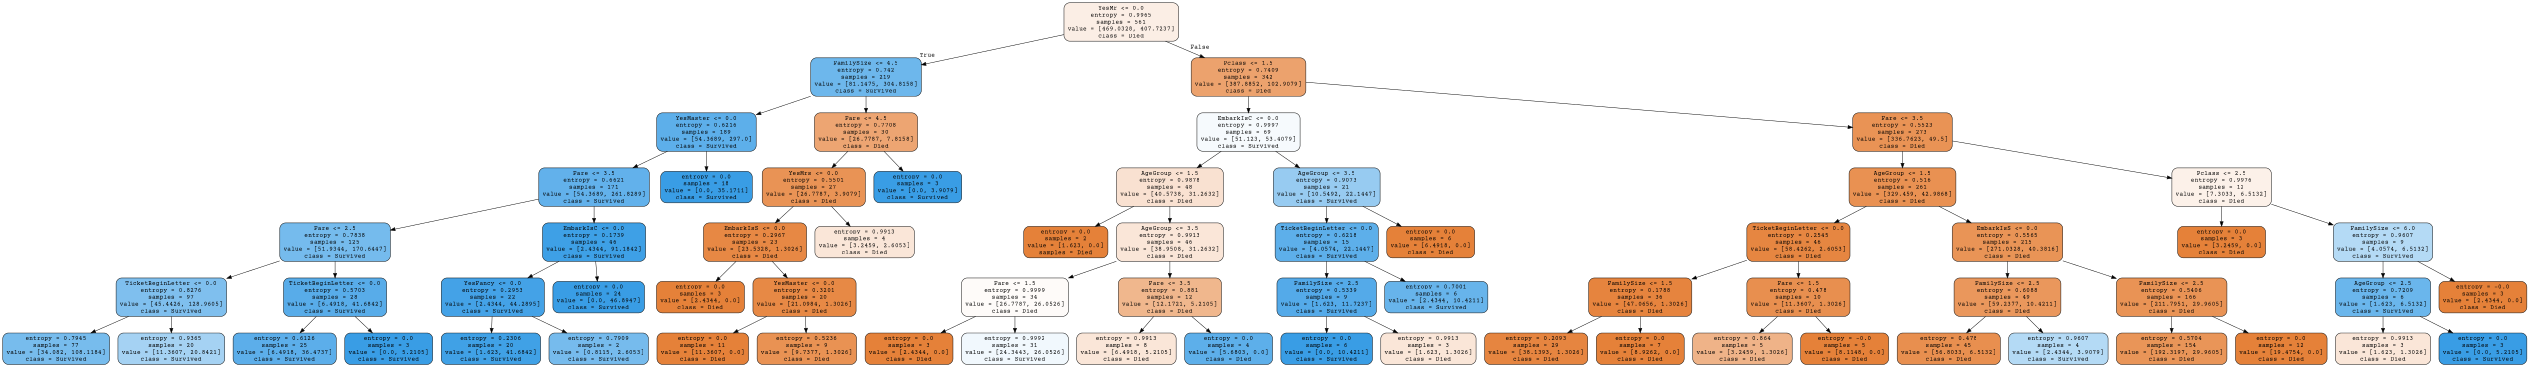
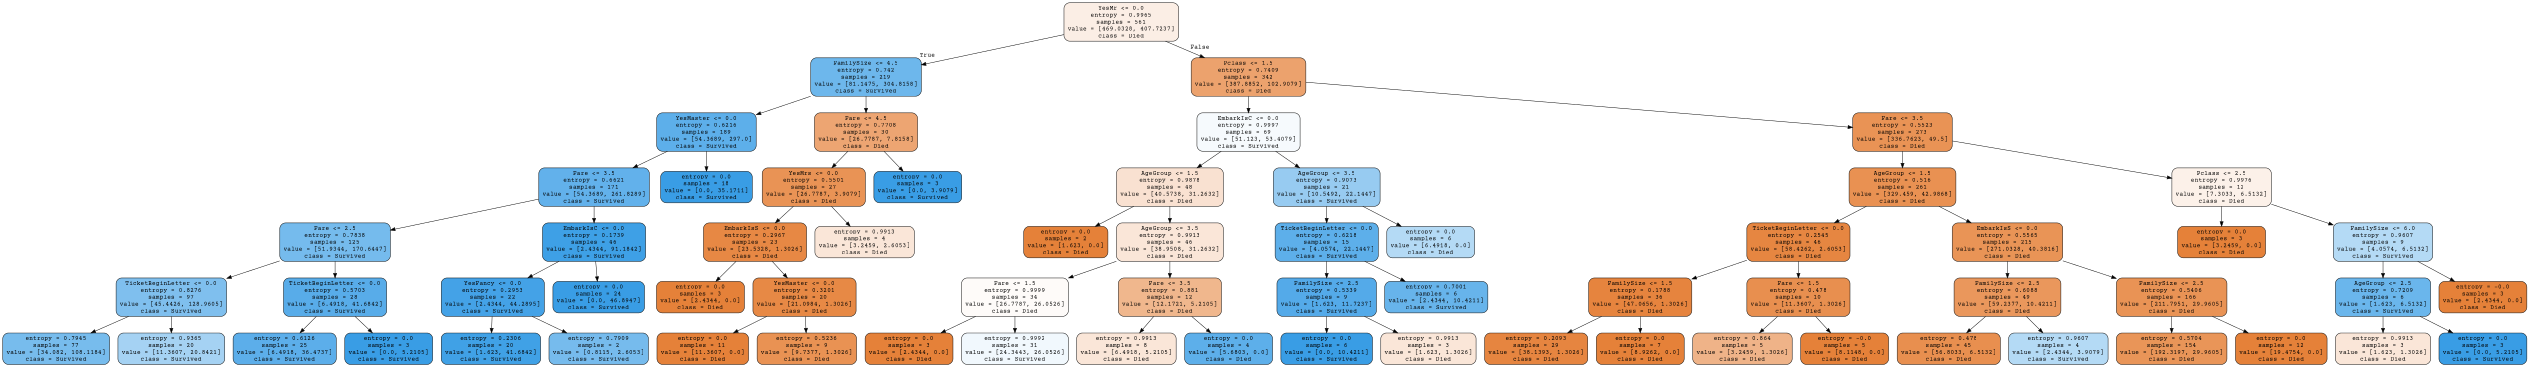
  digraph {
    fontname="Courier Prime"
    node [color=black fillcolor="#e58139ff" fontname="Courier Prime" shape=box style="filled, rounded"]
    edge [fontname="Courier Prime"]
    n1 [fillcolor="#e5813921" label="YesMr <= 0.0\nentropy = 0.9965\nsamples = 561\nvalue = [469.0328, 407.7237]\nclass = Died"]
    n2 [fillcolor="#399de5bb" label="FamilySize <= 4.5\nentropy = 0.742\nsamples = 219\nvalue = [81.1475, 304.8158]\nclass = Survived"]
    n3 [fillcolor="#e58139bb" label="Pclass <= 1.5\nentropy = 0.7409\nsamples = 342\nvalue = [387.8852, 102.9079]\nclass = Died"]
    n4 [fillcolor="#399de5d0" label="YesMaster <= 0.0\nentropy = 0.6216\nsamples = 189\nvalue = [54.3689, 297.0]\nclass = Survived"]
    n5 [fillcolor="#e58139b5" label="Fare <= 4.5\nentropy = 0.7708\nsamples = 30\nvalue = [26.7787, 7.8158]\nclass = Died"]
    n6 [fillcolor="#399de50b" label="EmbarkIsC <= 0.0\nentropy = 0.9997\nsamples = 69\nvalue = [51.123, 53.4079]\nclass = Survived"]
    n7 [fillcolor="#e58139da" label="Fare <= 3.5\nentropy = 0.5523\nsamples = 273\nvalue = [336.7623, 49.5]\nclass = Died"]
    n8 [fillcolor="#399de5ca" label="Fare <= 3.5\nentropy = 0.6621\nsamples = 171\nvalue = [54.3689, 261.8289]\nclass = Survived"]
    n9 [fillcolor="#399de5ff" label="entropy = 0.0\nsamples = 18\nvalue = [0.0, 35.1711]\nclass = Survived"]
    n10 [fillcolor="#e58139da" label="YesMrs <= 0.0\nentropy = 0.5501\nsamples = 27\nvalue = [26.7787, 3.9079]\nclass = Died"]
    n11 [fillcolor="#399de5ff" label="entropy = 0.0\nsamples = 3\nvalue = [0.0, 3.9079]\nclass = Survived"]
    n12 [fillcolor="#399de5b1" label="Fare <= 2.5\nentropy = 0.7838\nsamples = 125\nvalue = [51.9344, 170.6447]\nclass = Survived"]
    n13 [fillcolor="#399de5f8" label="EmbarkIsC <= 0.0\nentropy = 0.1739\nsamples = 46\nvalue = [2.4344, 91.1842]\nclass = Survived"]
    n14 [fillcolor="#399de5a5" label="TicketBeginLetter <= 0.0\nentropy = 0.8276\nsamples = 97\nvalue = [45.4426, 128.9605]\nclass = Survived"]
    n15 [fillcolor="#399de5d7" label="TicketBeginLetter <= 0.0\nentropy = 0.5703\nsamples = 28\nvalue = [6.4918, 41.6842]\nclass = Survived"]
    n16 [fillcolor="#399de5f1" label="YesFancy <= 0.0\nentropy = 0.2953\nsamples = 22\nvalue = [2.4344, 44.2895]\nclass = Survived"]
    n17 [fillcolor="#399de5ff" label="entropy = 0.0\nsamples = 24\nvalue = [0.0, 46.8947]\nclass = Survived"]
    n18 [fillcolor="#399de5af" label="entropy = 0.7945\nsamples = 77\nvalue = [34.082, 108.1184]\nclass = Survived"]
    n19 [fillcolor="#399de574" label="entropy = 0.9365\nsamples = 20\nvalue = [11.3607, 20.8421]\nclass = Survived"]
    n20 [fillcolor="#399de5d2" label="entropy = 0.6126\nsamples = 25\nvalue = [6.4918, 36.4737]\nclass = Survived"]
    n21 [fillcolor="#399de5ff" label="entropy = 0.0\nsamples = 3\nvalue = [0.0, 5.2105]\nclass = Survived"]
    n22 [fillcolor="#399de5f5" label="entropy = 0.2306\nsamples = 20\nvalue = [1.623, 41.6842]\nclass = Survived"]
    n23 [fillcolor="#399de5b0" label="entropy = 0.7909\nsamples = 2\nvalue = [0.8115, 2.6053]\nclass = Survived"]
    n24 [fillcolor="#e58139f1" label="EmbarkIsS <= 0.0\nentropy = 0.2967\nsamples = 23\nvalue = [23.5328, 1.3026]\nclass = Died"]
    n25 [fillcolor="#e5813932" label="entropy = 0.9913\nsamples = 4\nvalue = [3.2459, 2.6053]\nclass = Died"]
    n26 [label="entropy = 0.0\nsamples = 3\nvalue = [2.4344, 0.0]\nclass = Died"]
    n27 [fillcolor="#e58139ef" label="YesMaster <= 0.0\nentropy = 0.3201\nsamples = 20\nvalue = [21.0984, 1.3026]\nclass = Died"]
    n28 [label="entropy = 0.0\nsamples = 11\nvalue = [11.3607, 0.0]\nclass = Died"]
    n29 [fillcolor="#e58139dd" label="entropy = 0.5236\nsamples = 9\nvalue = [9.7377, 1.3026]\nclass = Died"]
    n30 [fillcolor="#e581393b" label="AgeGroup <= 1.5\nentropy = 0.9878\nsamples = 48\nvalue = [40.5738, 31.2632]\nclass = Died"]
    n31 [fillcolor="#399de586" label="AgeGroup <= 3.5\nentropy = 0.9073\nsamples = 21\nvalue = [10.5492, 22.1447]\nclass = Survived"]
    n32 [fillcolor="#e58139de" label="AgeGroup <= 1.5\nentropy = 0.516\nsamples = 261\nvalue = [329.459, 42.9868]\nclass = Died"]
    n33 [fillcolor="#e581391c" label="Pclass <= 2.5\nentropy = 0.9976\nsamples = 12\nvalue = [7.3033, 6.5132]\nclass = Died"]
-   n34 [label="entropy = 0.0\nsamples = 2\nvalue = [1.623, 0.0]\nsamples = Died"]
+   n34 [label="entropy = 0.0\nsamples = 2\nvalue = [1.623, 0.0]\nclass = Died"]
    n35 [fillcolor="#e5813932" label="AgeGroup <= 3.5\nentropy = 0.9913\nsamples = 46\nvalue = [38.9508, 31.2632]\nclass = Died"]
    n36 [fillcolor="#399de5d0" label="TicketBeginLetter <= 0.0\nentropy = 0.6218\nsamples = 15\nvalue = [4.0574, 22.1447]\nclass = Survived"]
-   n37 [label="entropy = 0.0\nsamples = 6\nvalue = [6.4918, 0.0]\nclass = Died"]
+   n37 [fillcolor="#399de560" label="entropy = 0.0\nsamples = 6\nvalue = [6.4918, 0.0]\nclass = Died"]
    n38 [fillcolor="#e5813907" label="Fare <= 1.5\nentropy = 0.9999\nsamples = 34\nvalue = [26.7787, 26.0526]\nclass = Died"]
    n39 [fillcolor="#e5813992" label="Fare <= 3.5\nentropy = 0.881\nsamples = 12\nvalue = [12.1721, 5.2105]\nclass = Died"]
    n40 [label="entropy = 0.0\nsamples = 3\nvalue = [2.4344, 0.0]\nclass = Died"]
    n41 [fillcolor="#399de511" label="entropy = 0.9992\nsamples = 31\nvalue = [24.3443, 26.0526]\nclass = Survived"]
    n42 [fillcolor="#e5813932" label="entropy = 0.9913\nsamples = 8\nvalue = [6.4918, 5.2105]\nclass = Died"]
    n43 [fillcolor="#399de5d0" label="entropy = 0.0\nsamples = 4\nvalue = [5.6803, 0.0]\nclass = Died"]
    n44 [fillcolor="#399de5dc" label="FamilySize <= 2.5\nentropy = 0.5339\nsamples = 9\nvalue = [1.623, 11.7237]\nclass = Survived"]
    n45 [fillcolor="#399de5c3" label="entropy = 0.7001\nsamples = 6\nvalue = [2.4344, 10.4211]\nclass = Survived"]
    n46 [fillcolor="#399de5ff" label="entropy = 0.0\nsamples = 6\nvalue = [0.0, 10.4211]\nclass = Survived"]
    n47 [fillcolor="#e5813932" label="entropy = 0.9913\nsamples = 3\nvalue = [1.623, 1.3026]\nclass = Died"]
    n48 [fillcolor="#e58139f4" label="TicketBeginLetter <= 0.0\nentropy = 0.2545\nsamples = 46\nvalue = [58.4262, 2.6053]\nclass = Died"]
    n49 [fillcolor="#e58139d9" label="EmbarkIsS <= 0.0\nentropy = 0.5565\nsamples = 215\nvalue = [271.0328, 40.3816]\nclass = Died"]
    n50 [label="entropy = 0.0\nsamples = 3\nvalue = [3.2459, 0.0]\nclass = Died"]
    n51 [fillcolor="#399de560" label="FamilySize <= 6.0\nentropy = 0.9607\nsamples = 9\nvalue = [4.0574, 6.5132]\nclass = Survived"]
    n52 [fillcolor="#e58139f8" label="FamilySize <= 1.5\nentropy = 0.1788\nsamples = 36\nvalue = [47.0656, 1.3026]\nclass = Died"]
    n53 [fillcolor="#e58139e2" label="Fare <= 1.5\nentropy = 0.478\nsamples = 10\nvalue = [11.3607, 1.3026]\nclass = Died"]
    n54 [fillcolor="#e58139d2" label="FamilySize <= 2.5\nentropy = 0.6088\nsamples = 49\nvalue = [59.2377, 10.4211]\nclass = Died"]
    n55 [fillcolor="#e58139db" label="FamilySize <= 2.5\nentropy = 0.5406\nsamples = 166\nvalue = [211.7951, 29.9605]\nclass = Died"]
    n56 [fillcolor="#e58139f6" label="entropy = 0.2093\nsamples = 29\nvalue = [38.1393, 1.3026]\nclass = Died"]
    n57 [label="entropy = 0.0\nsamples = 7\nvalue = [8.9262, 0.0]\nclass = Died"]
    n58 [fillcolor="#e5813999" label="entropy = 0.864\nsamples = 5\nvalue = [3.2459, 1.3026]\nclass = Died"]
    n59 [label="entropy = -0.0\nsamples = 5\nvalue = [8.1148, 0.0]\nclass = Died"]
    n60 [fillcolor="#e58139e2" label="entropy = 0.478\nsamples = 45\nvalue = [56.8033, 6.5132]\nclass = Died"]
    n61 [fillcolor="#399de560" label="entropy = 0.9607\nsamples = 4\nvalue = [2.4344, 3.9079]\nclass = Survived"]
    n62 [fillcolor="#e58139d7" label="entropy = 0.5704\nsamples = 154\nvalue = [192.3197, 29.9605]\nclass = Died"]
    n63 [label="entropy = 0.0\nsamples = 12\nvalue = [19.4754, 0.0]\nclass = Died"]
    n64 [fillcolor="#399de5bf" label="AgeGroup <= 2.5\nentropy = 0.7209\nsamples = 6\nvalue = [1.623, 6.5132]\nclass = Survived"]
    n65 [label="entropy = -0.0\nsamples = 3\nvalue = [2.4344, 0.0]\nclass = Died"]
    n66 [fillcolor="#e5813932" label="entropy = 0.9913\nsamples = 3\nvalue = [1.623, 1.3026]\nclass = Died"]
    n67 [fillcolor="#399de5ff" label="entropy = 0.0\nsamples = 3\nvalue = [0.0, 5.2105]\nclass = Survived"]
    n1 -> n2 [headlabel=True labelangle=45 labeldistance=2.5]
    n1 -> n3 [headlabel=False labelangle=-45 labeldistance=2.5]
    n2 -> n4
    n2 -> n5
    n3 -> n6
    n3 -> n7
    n4 -> n8
    n4 -> n9
    n5 -> n10
    n5 -> n11
    n6 -> n30
    n6 -> n31
    n7 -> n32
    n7 -> n33
    n8 -> n12
    n8 -> n13
    n10 -> n24
    n10 -> n25
    n12 -> n14
    n12 -> n15
    n13 -> n16
    n13 -> n17
    n14 -> n18
    n14 -> n19
    n15 -> n20
    n15 -> n21
    n16 -> n22
    n16 -> n23
    n24 -> n26
    n24 -> n27
    n27 -> n28
    n27 -> n29
    n30 -> n34
    n30 -> n35
    n31 -> n36
    n31 -> n37
    n32 -> n48
    n32 -> n49
    n33 -> n50
    n33 -> n51
    n35 -> n38
    n35 -> n39
    n36 -> n44
    n36 -> n45
    n38 -> n40
    n38 -> n41
    n39 -> n42
    n39 -> n43
    n44 -> n46
    n44 -> n47
    n48 -> n52
    n48 -> n53
    n49 -> n54
    n49 -> n55
    n51 -> n64
    n51 -> n65
    n52 -> n56
    n52 -> n57
    n53 -> n58
    n53 -> n59
    n54 -> n60
    n54 -> n61
    n55 -> n62
    n55 -> n63
    n64 -> n66
    n64 -> n67
  }
